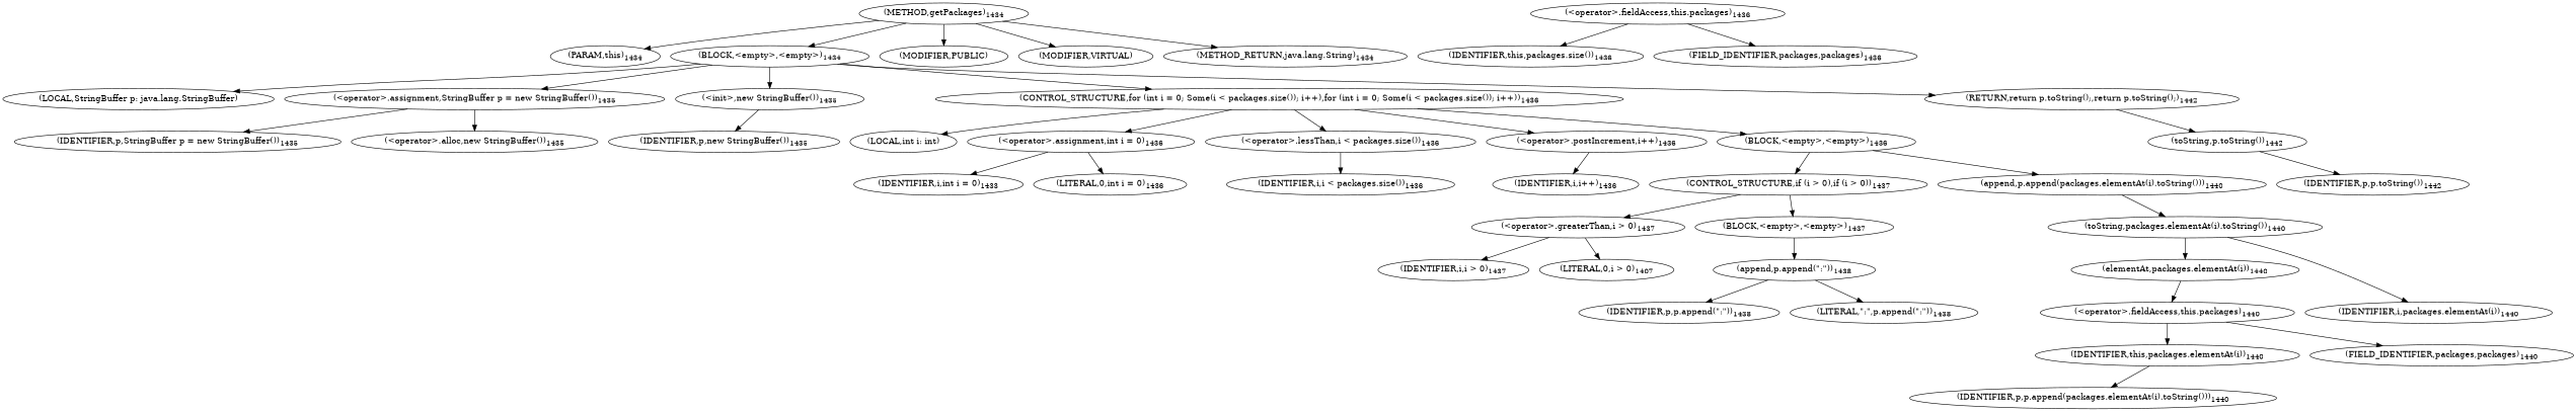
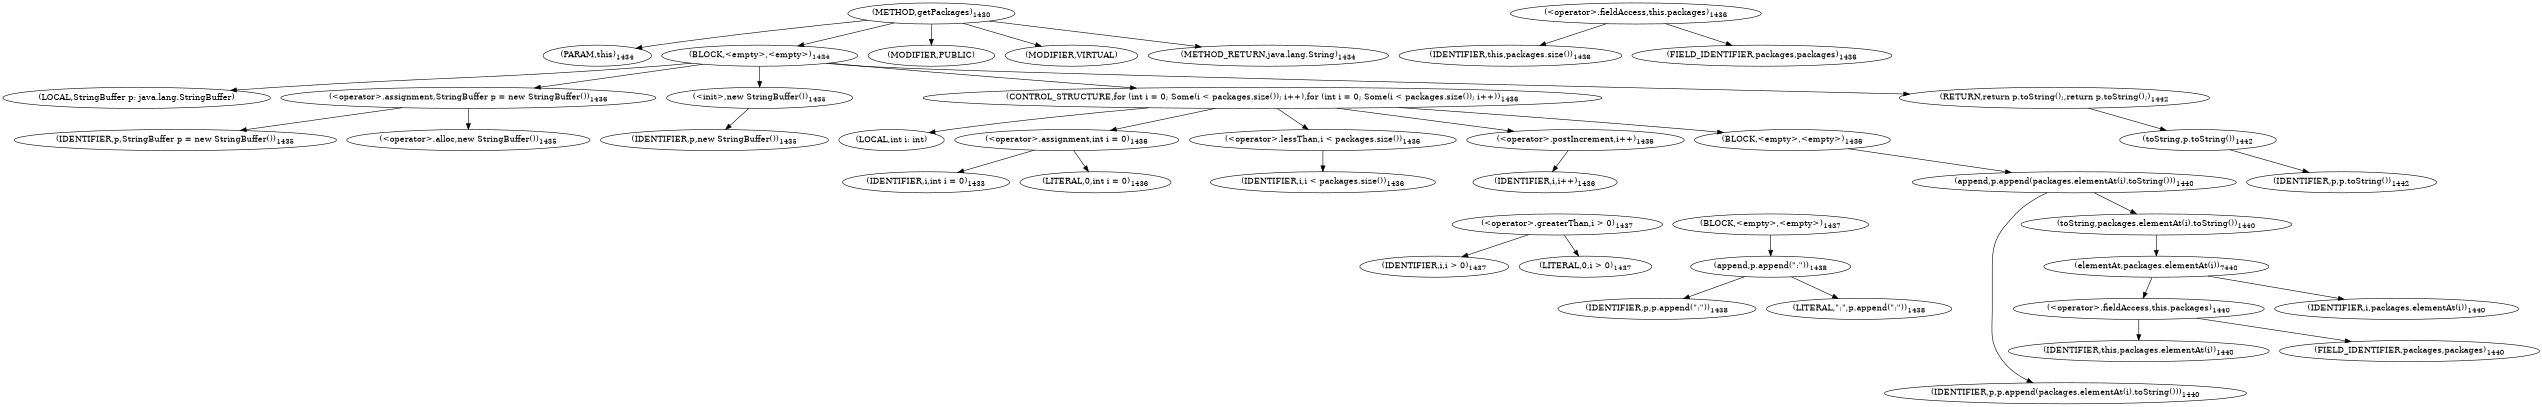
  digraph {
-   n1 [label=<(METHOD,getPackages)<SUB>1434</SUB>>]
+   n1 [label=<(METHOD,getPackages)<SUB>1430</SUB>>]
    n2 [label=<(PARAM,this)<SUB>1434</SUB>>]
    n3 [label=<(BLOCK,&lt;empty&gt;,&lt;empty&gt;)<SUB>1434</SUB>>]
    n4 [label=<(MODIFIER,PUBLIC)>]
    n5 [label=<(MODIFIER,VIRTUAL)>]
    n6 [label=<(METHOD_RETURN,java.lang.String)<SUB>1434</SUB>>]
    n7 [label=<(LOCAL,StringBuffer p: java.lang.StringBuffer)>]
-   n8 [label=<(&lt;operator&gt;.assignment,StringBuffer p = new StringBuffer())<SUB>1435</SUB>>]
+   n8 [label=<(&lt;operator&gt;.assignment,StringBuffer p = new StringBuffer())<SUB>1436</SUB>>]
    n9 [label=<(&lt;init&gt;,new StringBuffer())<SUB>1435</SUB>>]
    n10 [label=<(CONTROL_STRUCTURE,for (int i = 0; Some(i &lt; packages.size()); i++),for (int i = 0; Some(i &lt; packages.size()); i++))<SUB>1436</SUB>>]
    n11 [label=<(RETURN,return p.toString();,return p.toString();)<SUB>1442</SUB>>]
    n12 [label=<(IDENTIFIER,p,StringBuffer p = new StringBuffer())<SUB>1435</SUB>>]
    n13 [label=<(&lt;operator&gt;.alloc,new StringBuffer())<SUB>1435</SUB>>]
    n14 [label=<(IDENTIFIER,p,new StringBuffer())<SUB>1435</SUB>>]
    n15 [label=<(LOCAL,int i: int)>]
    n16 [label=<(&lt;operator&gt;.assignment,int i = 0)<SUB>1436</SUB>>]
    n17 [label=<(&lt;operator&gt;.lessThan,i &lt; packages.size())<SUB>1436</SUB>>]
    n18 [label=<(&lt;operator&gt;.postIncrement,i++)<SUB>1436</SUB>>]
    n19 [label=<(BLOCK,&lt;empty&gt;,&lt;empty&gt;)<SUB>1436</SUB>>]
    n20 [label=<(toString,p.toString())<SUB>1442</SUB>>]
    n21 [label=<(IDENTIFIER,i,int i = 0)<SUB>1433</SUB>>]
    n22 [label=<(LITERAL,0,int i = 0)<SUB>1436</SUB>>]
    n23 [label=<(IDENTIFIER,i,i &lt; packages.size())<SUB>1436</SUB>>]
    n24 [label=<(IDENTIFIER,i,i++)<SUB>1436</SUB>>]
-   n25 [label=<(CONTROL_STRUCTURE,if (i &gt; 0),if (i &gt; 0))<SUB>1437</SUB>>]
    n26 [label=<(append,p.append(packages.elementAt(i).toString()))<SUB>1440</SUB>>]
    n27 [label=<(&lt;operator&gt;.fieldAccess,this.packages)<SUB>1436</SUB>>]
    n28 [label=<(IDENTIFIER,this,packages.size())<SUB>1436</SUB>>]
    n29 [label=<(FIELD_IDENTIFIER,packages,packages)<SUB>1436</SUB>>]
    n30 [label=<(&lt;operator&gt;.greaterThan,i &gt; 0)<SUB>1437</SUB>>]
    n31 [label=<(BLOCK,&lt;empty&gt;,&lt;empty&gt;)<SUB>1437</SUB>>]
    n32 [label=<(IDENTIFIER,p,p.append(packages.elementAt(i).toString()))<SUB>1440</SUB>>]
    n33 [label=<(toString,packages.elementAt(i).toString())<SUB>1440</SUB>>]
    n34 [label=<(IDENTIFIER,i,i &gt; 0)<SUB>1437</SUB>>]
-   n35 [label=<(LITERAL,0,i &gt; 0)<SUB>1407</SUB>>]
+   n35 [label=<(LITERAL,0,i &gt; 0)<SUB>1437</SUB>>]
    n36 [label=<(append,p.append(&quot;:&quot;))<SUB>1438</SUB>>]
    n37 [label=<(IDENTIFIER,p,p.append(&quot;:&quot;))<SUB>1438</SUB>>]
    n38 [label=<(LITERAL,&quot;:&quot;,p.append(&quot;:&quot;))<SUB>1438</SUB>>]
-   n39 [label=<(elementAt,packages.elementAt(i))<SUB>1440</SUB>>]
+   n39 [label=<(elementAt,packages.elementAt(i))<SUB>7440</SUB>>]
    n40 [label=<(&lt;operator&gt;.fieldAccess,this.packages)<SUB>1440</SUB>>]
    n41 [label=<(IDENTIFIER,i,packages.elementAt(i))<SUB>1440</SUB>>]
    n42 [label=<(IDENTIFIER,this,packages.elementAt(i))<SUB>1440</SUB>>]
    n43 [label=<(FIELD_IDENTIFIER,packages,packages)<SUB>1440</SUB>>]
    n44 [label=<(IDENTIFIER,p,p.toString())<SUB>1442</SUB>>]
    n1 -> n2
    n1 -> n3
    n1 -> n4
    n1 -> n5
    n1 -> n6
    n3 -> n7
    n3 -> n8
    n3 -> n9
    n3 -> n10
    n3 -> n11
    n8 -> n12
    n8 -> n13
    n9 -> n14
    n10 -> n15
    n10 -> n16
    n10 -> n17
    n10 -> n18
    n10 -> n19
    n11 -> n20
    n16 -> n21
    n16 -> n22
    n17 -> n23
    n18 -> n24
-   n19 -> n25
    n19 -> n26
    n20 -> n44
-   n25 -> n30
-   n25 -> n31
-   n42 -> n32
+   n26 -> n32
    n26 -> n33
    n27 -> n28
    n27 -> n29
    n30 -> n34
    n30 -> n35
    n31 -> n36
    n33 -> n39
    n36 -> n37
    n36 -> n38
    n39 -> n40
-   n33 -> n41
+   n39 -> n41
    n40 -> n42
    n40 -> n43
  }
